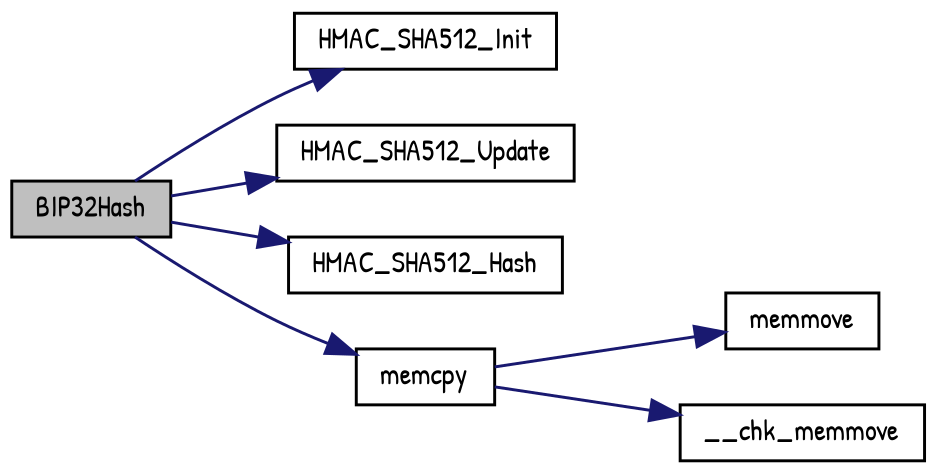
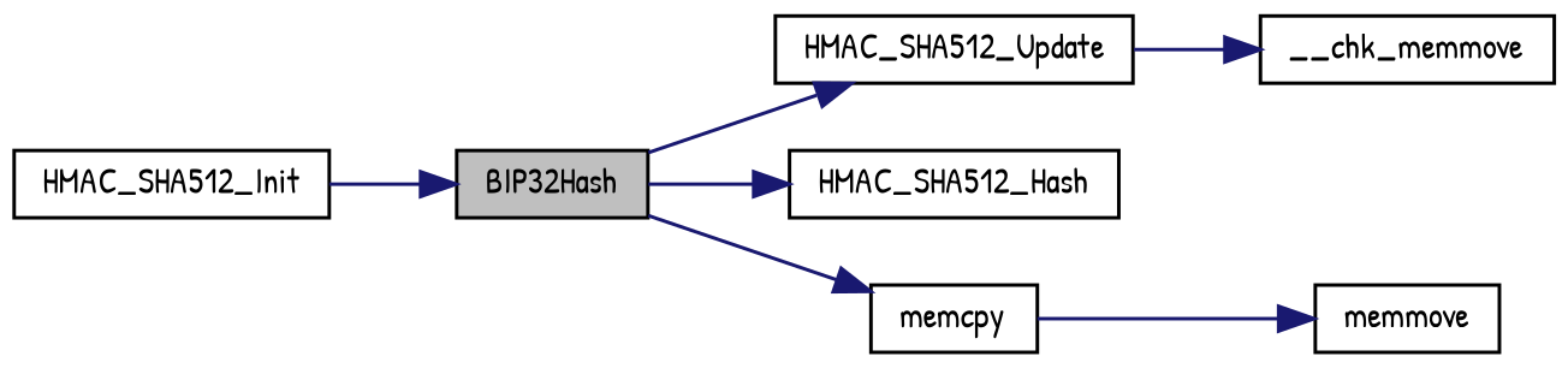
  digraph {
    fontname="Patrick Hand"
    rankdir=LR
    node [color=black fillcolor=white fontname="Patrick Hand" fontsize=10 shape=record style=filled]
    edge [color=midnightblue fontname="Patrick Hand" fontsize=10 labelfontname=Helvetica labelfontsize=10 style=solid]
    n1 [fillcolor=grey75 fontcolor=black height=0.2 label=BIP32Hash width=0.4]
    n2 [height=0.2 label=HMAC_SHA512_Init width=0.4]
    n3 [height=0.2 label=HMAC_SHA512_Update width=0.4]
    n4 [height=0.2 label=HMAC_SHA512_Hash width=0.4]
    n5 [height=0.2 label=memcpy width=0.4]
    n6 [height=0.2 label=memmove width=0.4]
    n7 [height=0.2 label=__chk_memmove width=0.4]
-   n1 -> n2
+   n2 -> n1
    n1 -> n3
    n1 -> n4
    n1 -> n5
    n5 -> n6
-   n5 -> n7
+   n3 -> n7
  }
